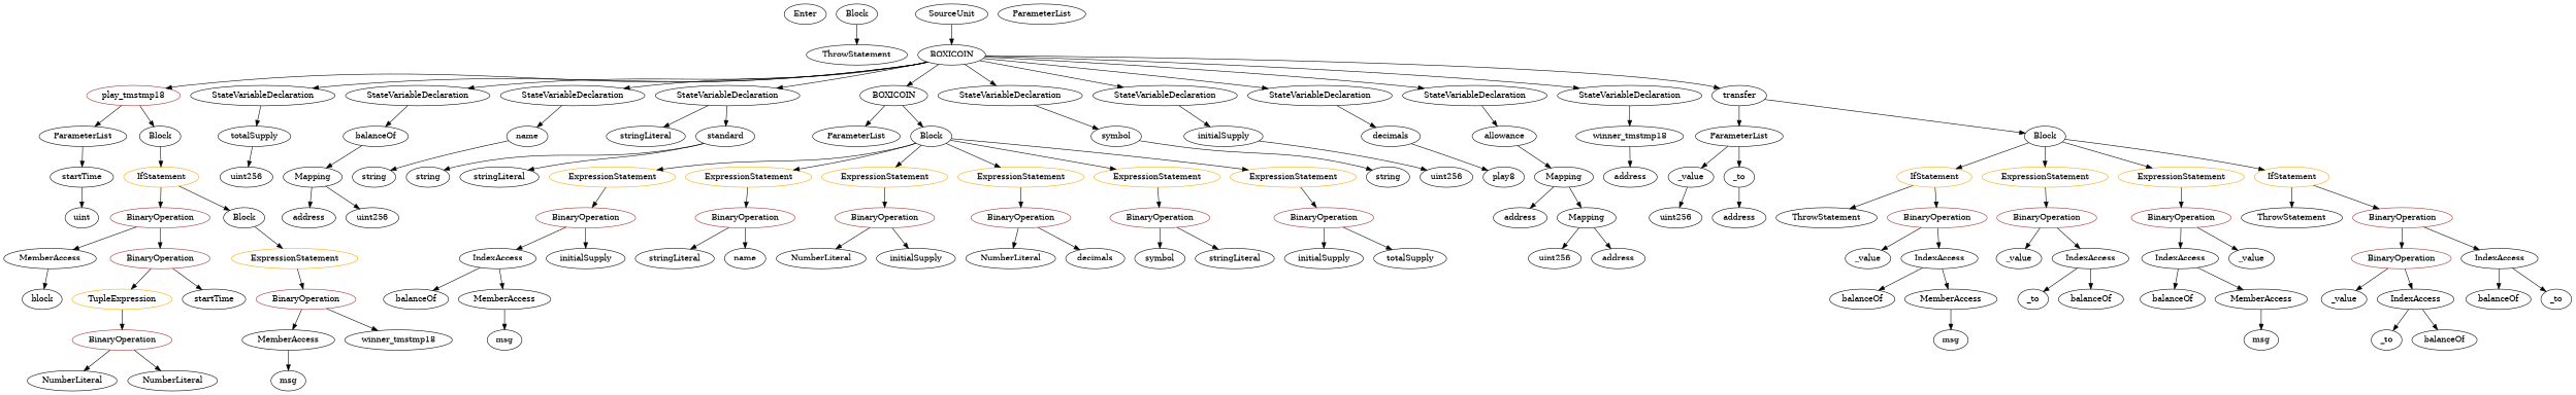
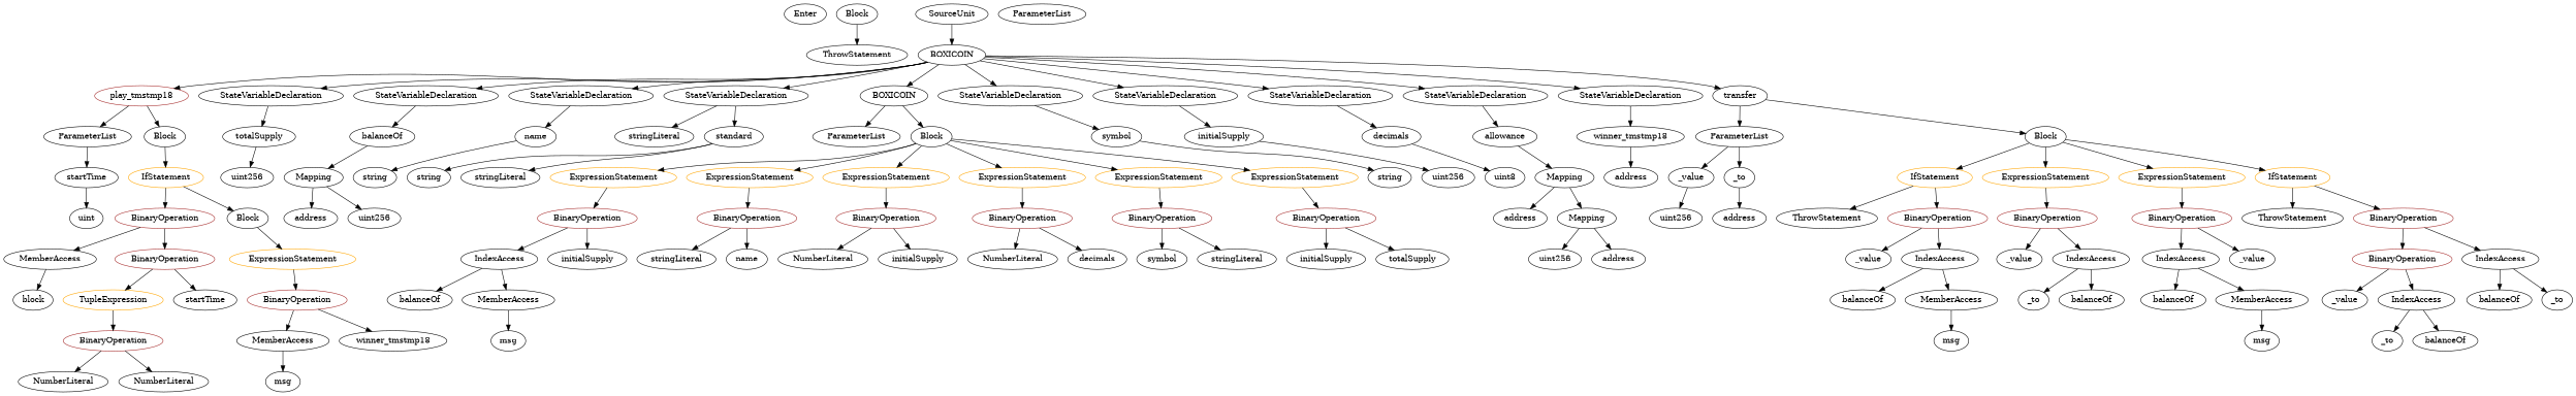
  strict digraph {
    fontname="DejaVu Serif"
    node [fontname="DejaVu Serif" color=black]
    edge [fontname="DejaVu Serif"]
    Enter [height=0.5 width=0.83628 color=""]
    n2 [height=0.5 label=ThrowStatement width=2.0006]
    n3 [height=0.5 label=uint256 width=1.0442]
    n4 [height=0.5 label=IndexAccess width=1.6402]
    n5 [height=0.5 label=balanceOf width=1.3491]
    n6 [height=0.5 label=MemberAccess width=1.9174]
    n7 [height=0.5 label=msg width=0.75]
    n8 [color=orange height=0.5 label=TupleExpression width=2.0422]
    n9 [color=brown height=0.5 label=BinaryOperation width=1.9867]
    n10 [height=0.5 label=NumberLiteral width=1.765]
    n11 [height=0.5 label=NumberLiteral width=1.765]
    n12 [height=0.5 label=stringLiteral width=1.5016]
    n13 [height=0.5 label=NumberLiteral width=1.765]
    n14 [height=0.5 label=uint256 width=1.0442]
    n15 [height=0.5 label=MemberAccess width=1.9174]
    n16 [height=0.5 label=block width=0.87786]
    n17 [height=0.5 label=string width=0.864]
    n18 [height=0.5 label=ParameterList width=1.7095]
    n19 [height=0.5 label=stringLiteral width=1.5016]
    n20 [color=orange height=0.5 label=IfStatement width=1.4739]
    n21 [height=0.5 label=ThrowStatement width=2.0006]
    n22 [color=brown height=0.5 label=BinaryOperation width=1.9867]
    n23 [height=0.5 label=_value width=0.96103]
    n24 [height=0.5 label=IndexAccess width=1.6402]
    n25 [height=0.5 label=balanceOf width=1.3491]
    n26 [height=0.5 label=MemberAccess width=1.9174]
    n27 [color=orange height=0.5 label=ExpressionStatement width=2.458]
    n28 [color=brown height=0.5 label=BinaryOperation width=1.9867]
    n29 [height=0.5 label=IndexAccess width=1.6402]
    n30 [height=0.5 label=initialSupply width=1.5571]
    n31 [height=0.5 label=balanceOf width=1.3491]
    n32 [height=0.5 label=MemberAccess width=1.9174]
    n33 [height=0.5 label=initialSupply width=1.5571]
    n34 [height=0.5 label=balanceOf width=1.3491]
    n35 [height=0.5 label=initialSupply width=1.5571]
    n36 [height=0.5 label=_value width=0.96103]
    n37 [height=0.5 label=standard width=1.1828]
    n38 [height=0.5 label=string width=0.864]
    n39 [height=0.5 label=stringLiteral width=1.5016]
    n40 [color=brown height=0.5 label=play_tmstmp18 width=1.8897]
    n41 [height=0.5 label=ParameterList width=1.7095]
    n42 [height=0.5 label=Block width=0.90558]
    n43 [height=0.5 label=startTime width=1.266]
    n44 [color=orange height=0.5 label=IfStatement width=1.4739]
    n45 [height=0.5 label=uint width=0.75]
    n46 [color=brown height=0.5 label=BinaryOperation width=1.9867]
    n47 [height=0.5 label=Block width=0.90558]
    n48 [height=0.5 label=address width=1.0996]
    n49 [height=0.5 label=totalSupply width=1.4739]
    n50 [height=0.5 label=uint256 width=1.0442]
    n51 [height=0.5 label=_value width=0.96103]
    n52 [height=0.5 label=_value width=0.96103]
    n53 [color=orange height=0.5 label=ExpressionStatement width=2.458]
    n54 [color=brown height=0.5 label=BinaryOperation width=1.9867]
    n55 [height=0.5 label=name width=0.83628]
    n56 [height=0.5 label=msg width=0.75]
    n57 [height=0.5 label=MemberAccess width=1.9174]
    n58 [color=brown height=0.5 label=BinaryOperation width=1.9867]
    n59 [color=orange height=0.5 label=ExpressionStatement width=2.458]
    n60 [height=0.5 label=startTime width=1.266]
    n61 [color=brown height=0.5 label=BinaryOperation width=1.9867]
    n62 [height=0.5 label=ParameterList width=1.7095]
    n63 [height=0.5 label=msg width=0.75]
    n64 [height=0.5 label=address width=1.0996]
    n65 [height=0.5 label=_to width=0.75]
    n66 [height=0.5 label=balanceOf width=1.3491]
    n67 [height=0.5 label=allowance width=1.3076]
    n68 [height=0.5 label=Mapping width=1.2105]
    n69 [height=0.5 label=address width=1.0996]
    n70 [height=0.5 label=Mapping width=1.2105]
    n71 [height=0.5 label=address width=1.0996]
    n72 [height=0.5 label=StateVariableDeclaration width=2.8184]
    n73 [height=0.5 label=winner_tmstmp18 width=2.1392]
    n74 [height=0.5 label=address width=1.0996]
    n75 [height=0.5 label=StateVariableDeclaration width=2.8184]
    n76 [height=0.5 label=balanceOf width=1.3491]
    n77 [height=0.5 label=Mapping width=1.2105]
    n78 [height=0.5 label=uint256 width=1.0442]
    n79 [height=0.5 label=totalSupply width=1.4739]
    n80 [height=0.5 label=StateVariableDeclaration width=2.8184]
    n81 [height=0.5 label=name width=0.83628]
    n82 [height=0.5 label=_to width=0.75]
    n83 [height=0.5 label=symbol width=1.0581]
    n84 [height=0.5 label=_to width=0.75]
    n85 [color=brown height=0.5 label=BinaryOperation width=1.9867]
    n86 [height=0.5 label=winner_tmstmp18 width=2.1392]
    n87 [height=0.5 label=BOXICOIN width=1.5571]
    n88 [height=0.5 label=StateVariableDeclaration width=2.8184]
    n89 [height=0.5 label=BOXICOIN width=1.5571]
    n90 [height=0.5 label=StateVariableDeclaration width=2.8184]
    n91 [height=0.5 label=StateVariableDeclaration width=2.8184]
    n92 [height=0.5 label=StateVariableDeclaration width=2.8184]
    n93 [height=0.5 label=StateVariableDeclaration width=2.8184]
    n94 [height=0.5 label=StateVariableDeclaration width=2.8184]
    n95 [height=0.5 label=transfer width=1.0719]
    n96 [height=0.5 label=Block width=0.90558]
    n97 [height=0.5 label=symbol width=1.0581]
    n98 [height=0.5 label=initialSupply width=1.5571]
    n99 [height=0.5 label=decimals width=1.1967]
    n100 [height=0.5 label=ParameterList width=1.7095]
    n101 [height=0.5 label=Block width=0.90558]
    n102 [color=orange height=0.5 label=ExpressionStatement width=2.458]
    n103 [color=orange height=0.5 label=ExpressionStatement width=2.458]
    n104 [color=orange height=0.5 label=ExpressionStatement width=2.458]
    n105 [color=orange height=0.5 label=ExpressionStatement width=2.458]
    n106 [height=0.5 label=string width=0.864]
    n107 [height=0.5 label=uint256 width=1.0442]
-   n108 [height=0.5 label=play8 width=0.7947]
+   n108 [height=0.5 label=uint8 width=0.7947]
    n109 [height=0.5 label=_value width=0.96103]
    n110 [height=0.5 label=_to width=0.75]
    n111 [color=orange height=0.5 label=ExpressionStatement width=2.458]
    n112 [color=orange height=0.5 label=ExpressionStatement width=2.458]
    n113 [color=orange height=0.5 label=IfStatement width=1.4739]
    n114 [height=0.5 label=msg width=0.75]
    n115 [color=brown height=0.5 label=BinaryOperation width=1.9867]
    n116 [color=brown height=0.5 label=BinaryOperation width=1.9867]
    n117 [color=brown height=0.5 label=BinaryOperation width=1.9867]
    n118 [color=brown height=0.5 label=BinaryOperation width=1.9867]
    n119 [height=0.5 label=NumberLiteral width=1.765]
    n120 [height=0.5 label=decimals width=1.1967]
    n121 [height=0.5 label=stringLiteral width=1.5016]
    n122 [height=0.5 label=SourceUnit width=1.46]
    n123 [height=0.5 label=Block width=0.90558]
    n124 [height=0.5 label=balanceOf width=1.3491]
    n125 [color=brown height=0.5 label=BinaryOperation width=1.9867]
    n126 [height=0.5 label=IndexAccess width=1.6402]
    n127 [color=brown height=0.5 label=BinaryOperation width=1.9867]
    n128 [height=0.5 label=IndexAccess width=1.6402]
    n129 [height=0.5 label=ThrowStatement width=2.0006]
    n130 [height=0.5 label=IndexAccess width=1.6402]
    n131 [color=brown height=0.5 label=BinaryOperation width=1.9867]
    n4 -> n5
    n4 -> n6
    n6 -> n7
    n8 -> n9
    n9 -> n10
    n9 -> n11
    n15 -> n16
    n20 -> n21
    n20 -> n22
    n22 -> n23
    n22 -> n24
    n24 -> n25
    n24 -> n26
    n26 -> n114
    n27 -> n28
    n28 -> n29
    n28 -> n30
    n29 -> n31
    n29 -> n32
    n32 -> n63
    n37 -> n38
    n37 -> n39
    n40 -> n41
    n40 -> n42
    n41 -> n43
    n42 -> n44
    n43 -> n45
    n44 -> n46
    n44 -> n47
    n46 -> n15
    n46 -> n58
    n47 -> n59
    n49 -> n50
    n53 -> n54
    n54 -> n12
    n54 -> n55
    n57 -> n56
    n58 -> n8
    n58 -> n60
    n59 -> n61
    n61 -> n57
    n61 -> n86
    n67 -> n68
    n68 -> n69
    n68 -> n70
    n70 -> n14
    n70 -> n71
    n72 -> n49
    n73 -> n74
    n75 -> n76
    n76 -> n77
    n77 -> n64
    n77 -> n78
    n80 -> n81
    n81 -> n17
    n85 -> n4
    n85 -> n36
    n87 -> n40
    n87 -> n72
    n87 -> n75
    n87 -> n80
    n87 -> n88
    n87 -> n89
    n87 -> n90
    n87 -> n91
    n87 -> n92
    n87 -> n93
    n87 -> n94
    n87 -> n95
    n88 -> n19
    n88 -> n37
    n89 -> n18
    n89 -> n96
    n90 -> n97
    n91 -> n98
    n92 -> n99
    n93 -> n67
    n94 -> n73
    n95 -> n100
    n95 -> n101
    n96 -> n27
    n96 -> n53
    n96 -> n102
    n96 -> n103
    n96 -> n104
    n96 -> n105
    n97 -> n106
    n98 -> n107
    n99 -> n108
    n100 -> n109
    n100 -> n110
    n101 -> n20
    n101 -> n111
    n101 -> n112
    n101 -> n113
    n102 -> n115
    n103 -> n116
    n104 -> n117
    n105 -> n118
    n109 -> n3
    n110 -> n48
    n111 -> n125
    n112 -> n85
    n113 -> n129
    n113 -> n131
    n115 -> n13
    n115 -> n33
    n116 -> n119
    n116 -> n120
    n117 -> n83
    n117 -> n121
    n118 -> n35
    n118 -> n79
    n122 -> n87
    n123 -> n2
    n125 -> n52
    n125 -> n126
    n126 -> n82
    n126 -> n124
    n127 -> n51
    n127 -> n128
    n128 -> n65
    n128 -> n66
    n130 -> n34
    n130 -> n84
    n131 -> n127
    n131 -> n130
  }
